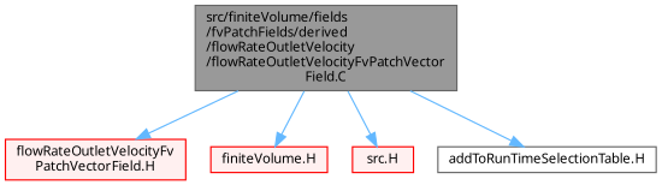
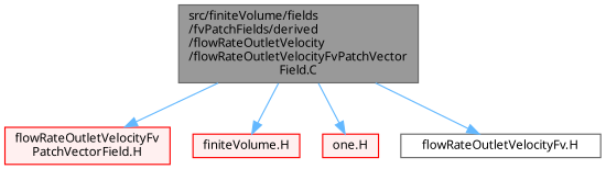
  digraph {
    fontname="Noto Sans"
    node [color=red fillcolor="#FFF0F0" fontname="Noto Sans" fontsize=10 shape=box style=filled]
    edge [color=steelblue1 fontname="Noto Sans" fontsize=10 labelfontname=Helvetica labelfontsize=10 style=solid]
    n1 [color=gray40 fillcolor=grey60 fontcolor=black height=0.2 label="src/finiteVolume/fields\l/fvPatchFields/derived\l/flowRateOutletVelocity\l/flowRateOutletVelocityFvPatchVector\lField.C" width=0.4]
    n2 [height=0.2 label="flowRateOutletVelocityFv\lPatchVectorField.H" width=0.4]
    n3 [height=0.2 label="finiteVolume.H" width=0.4]
-   n4 [height=0.2 label="src.H" width=0.4]
-   n5 [color=grey40 fillcolor=white height=0.2 label="addToRunTimeSelectionTable.H" width=0.4]
+   n4 [height=0.2 label="one.H" width=0.4]
+   n5 [color=grey40 fillcolor=white height=0.2 label="flowRateOutletVelocityFv.H" width=0.4]
    n1 -> n2
    n1 -> n3
    n1 -> n4
    n1 -> n5
  }
